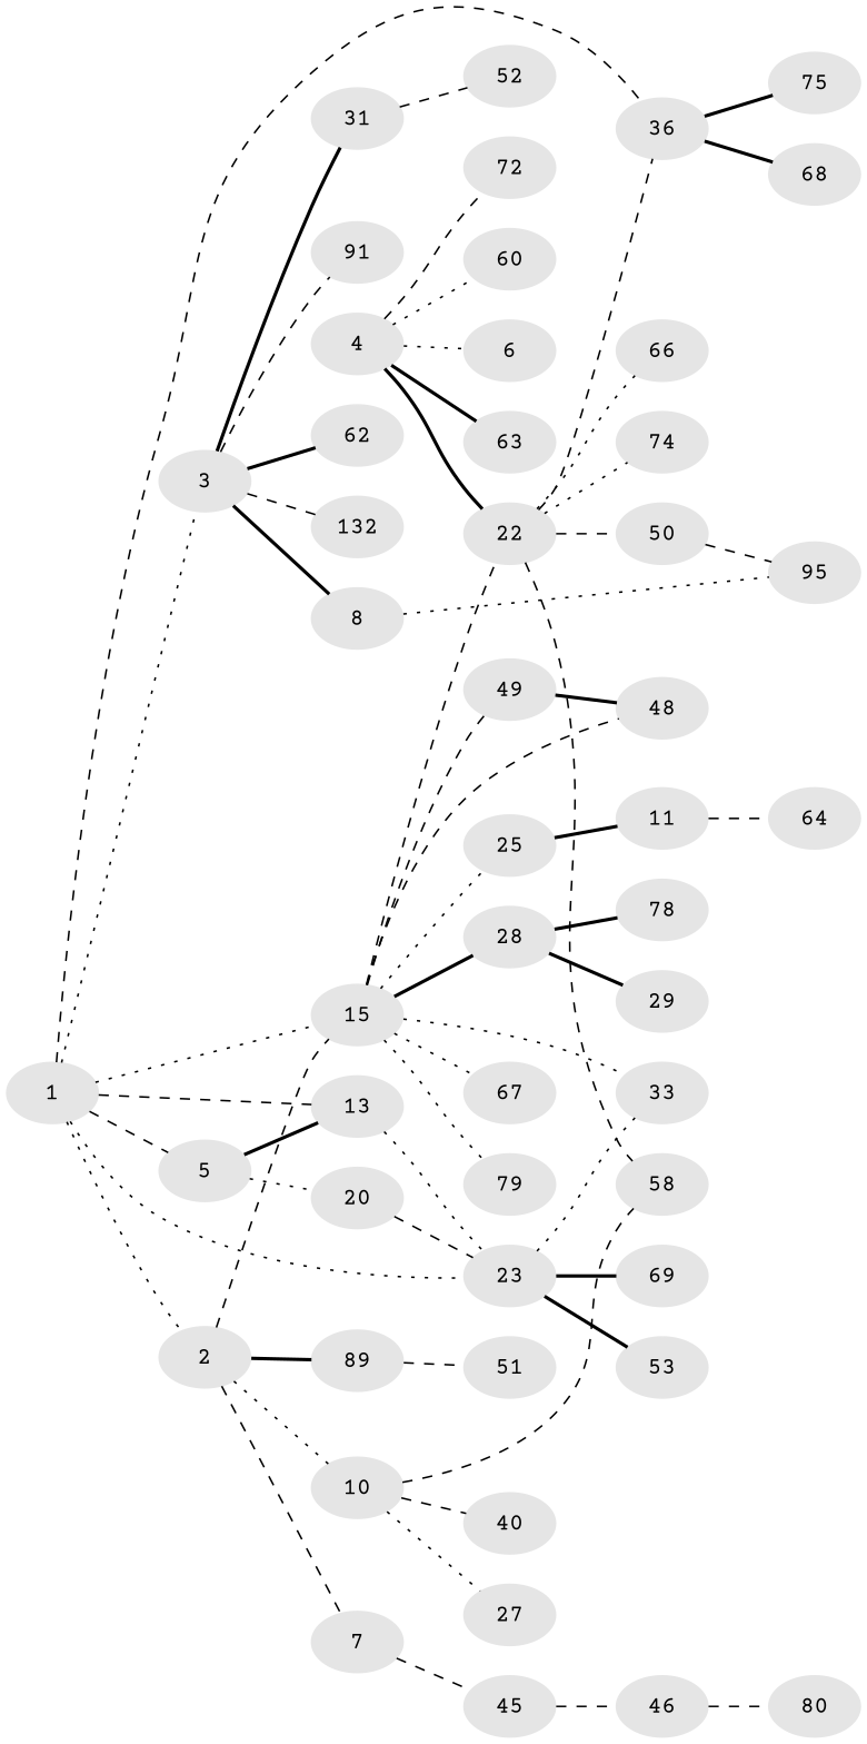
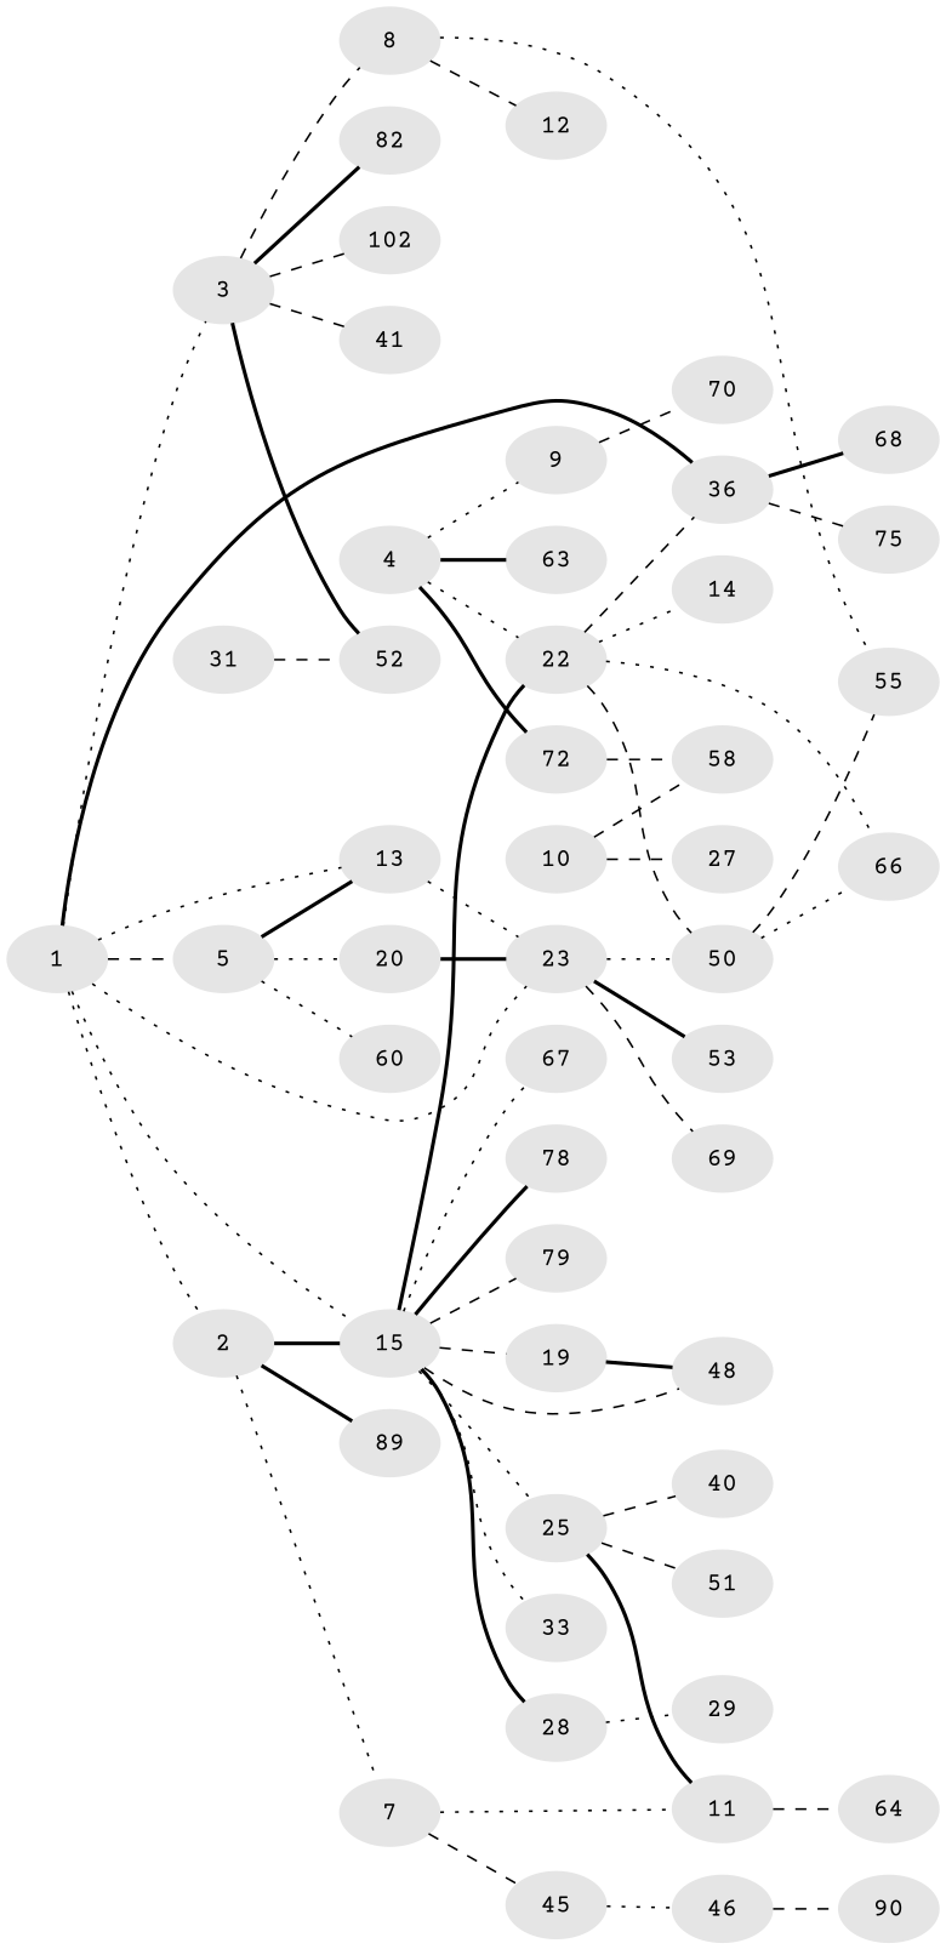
  graph {
    fontname="Courier Prime"
    rankdir=LR
    node [color=gray90 fontname="Courier Prime" style=filled]
    edge [fontname="Courier Prime" style=dashed]
    2 [super="+73"]
    15 [super="+100+30+16+62"]
    7 [super="+90"]
    10 [super="+39+84"]
    89
    1
    3
    5 [super="+47"]
    13 [super="+34"]
    23 [super="+32+49+76"]
    36
    8 [super="+65+71+17"]
    31
-   41 [super="+83" label=91]
-   82 [label=62]
-   102 [label=132]
+   41 [super="+83"]
+   82
+   102
    20 [super="+24+61"]
    60
    22 [super="+44+81+99"]
-   19 [label=49]
+   19
    25 [super="+37"]
    28 [super="+88"]
    33 [super="+56"]
    48
    67 [super="+91"]
    78
    79
    50 [super="+59"]
    53
    69
    68
    75
    4 [super="+9"]
-   6 [super="+101+35+43"]
+   6 [super="+101+35+43" label=9]
    63
    72
    11 [super="+21"]
    45
    27
    40
    58 [super="+86"]
-   55 [label=95]
+   12 [super="+14+26"]
+   55
    52
+   70 [super="+103"]
    66
-   74
+   74 [label=14]
    64 [super="+77"]
    46
    51
    29 [super="+98"]
-   80
-   2 -- 15 [weight=2]
-   2 -- 7
-   2 -- 10 [style=dotted]
+   80 [label=90]
+   2 -- 15 [style=bold weight=2]
+   2 -- 7 [style=dotted]
    2 -- 89 [style=bold]
-   15 -- 22
+   15 -- 22 [style=bold]
    15 -- 19
    15 -- 25 [style=dotted]
    15 -- 28 [style=bold]
    15 -- 33 [style=dotted]
    15 -- 48
    15 -- 67 [style=dotted]
-   28 -- 78 [style=bold]
-   15 -- 79 [style=dotted]
+   15 -- 78 [style=bold]
+   15 -- 79
+   7 -- 11 [style=dotted]
    7 -- 45
-   10 -- 27 [style=dotted]
-   10 -- 40
+   10 -- 27
+   25 -- 40
    10 -- 58
    1 -- 2 [style=dotted]
    1 -- 15 [style=dotted]
    1 -- 3 [style=dotted]
    1 -- 5
-   1 -- 13
+   1 -- 13 [style=dotted]
    1 -- 23 [style=dotted]
-   1 -- 36
-   3 -- 8 [style=bold]
-   3 -- 31 [style=bold]
+   1 -- 36 [style=bold]
+   3 -- 8
+   3 -- 52 [style=bold]
    3 -- 41
    3 -- 82 [style=bold]
    3 -- 102
    5 -- 13 [style=bold]
    5 -- 20 [style=dotted]
-   4 -- 60 [style=dotted]
+   5 -- 60 [style=dotted]
    13 -- 23 [style=dotted]
-   23 -- 33 [style=dotted]
+   23 -- 50 [style=dotted]
    23 -- 53 [style=bold]
-   23 -- 69 [style=bold]
+   23 -- 69
    36 -- 68 [style=bold]
-   36 -- 75 [style=bold]
+   36 -- 75
+   8 -- 12
    8 -- 55 [style=dotted]
    31 -- 52
-   20 -- 23
+   20 -- 23 [style=bold]
    22 -- 36
    22 -- 50
-   22 -- 58
+   72 -- 58
    22 -- 66 [style=dotted]
    22 -- 74 [style=dotted]
    19 -- 48 [style=bold]
    25 -- 11 [style=bold]
-   89 -- 51
-   28 -- 29 [style=bold]
+   25 -- 51
+   28 -- 29 [style=dotted]
    50 -- 55
-   4 -- 22 [style=bold]
+   50 -- 66 [style=dotted]
+   4 -- 22 [style=dotted]
    4 -- 6 [style=dotted]
    4 -- 63 [style=bold]
-   4 -- 72
+   4 -- 72 [style=bold]
+   6 -- 70
    11 -- 64
-   45 -- 46
+   45 -- 46 [style=dotted]
    46 -- 80
  }
